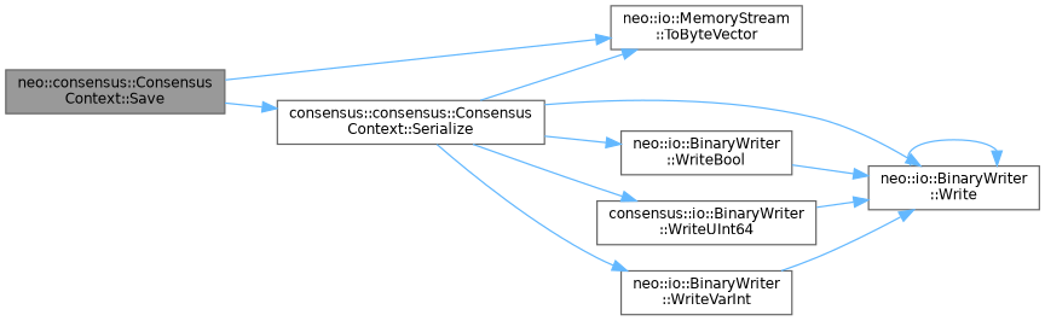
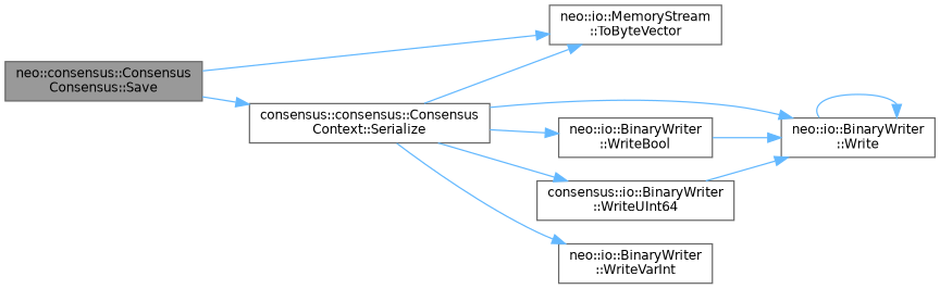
  digraph {
    fontname="DejaVu Sans"
    rankdir=LR
    node [color=grey40 fillcolor=white fontname="DejaVu Sans" fontsize=10 shape=box style=filled]
    edge [color=steelblue1 fontname="DejaVu Sans" fontsize=10 labelfontname=Helvetica labelfontsize=10 style=solid]
-   n1 [color=gray40 fillcolor=grey60 fontcolor=black height=0.2 label="neo::consensus::Consensus\lContext::Save" width=0.4]
+   n1 [color=gray40 fillcolor=grey60 fontcolor=black height=0.2 label="neo::consensus::Consensus\lConsensus::Save" width=0.4]
    n2 [height=0.2 label="consensus::consensus::Consensus\lContext::Serialize" width=0.4]
    n3 [height=0.2 label="neo::io::MemoryStream\l::ToByteVector" width=0.4]
    n4 [height=0.2 label="neo::io::BinaryWriter\l::Write" width=0.4]
    n5 [height=0.2 label="neo::io::BinaryWriter\l::WriteBool" width=0.4]
    n6 [height=0.2 label="consensus::io::BinaryWriter\l::WriteUInt64" width=0.4]
    n7 [height=0.2 label="neo::io::BinaryWriter\l::WriteVarInt" width=0.4]
    n1 -> n2
    n1 -> n3
    n2 -> n3
    n2 -> n4
    n2 -> n5
    n2 -> n6
    n2 -> n7
    n4 -> n4
    n5 -> n4
    n6 -> n4
-   n7 -> n4
  }
